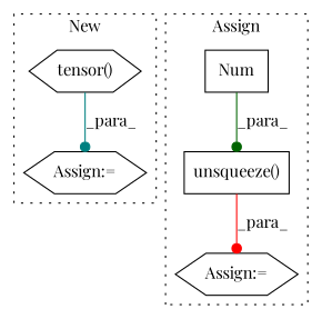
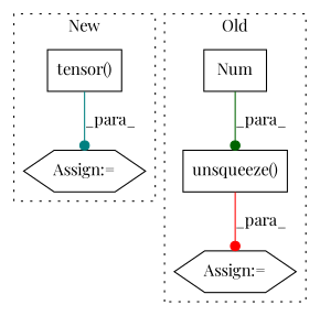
  digraph {
    fontname="Playfair Display"
    node [a=75 fontname="Playfair Display" l=3 shape=box]
    edge [arrowhead=dot fontname="Playfair Display"]
-   n1 [l="13,19" label="tensor()" s="1662,1725" shape=hexagon]
+   n1 [l="13,19" label="tensor()" s="1662,1725"]
    n2 [a=68 label="Assign:=" s=2219 shape=hexagon]
    n3 [l="74,1" label="unsqueeze()" s="1843,1918"]
    n4 [a=76 l=1 label=Num s=1917]
    n5 [a=68 label="Assign:=" s=2295 shape=hexagon]
    subgraph cluster_1 {
      label=New
      style=dotted
      n1
      n2
    }
    subgraph cluster_2 {
-     label=Assign
+     label=Old
      style=dotted
      n3
      n4
      n5
    }
    n1 -> n2 [color=teal label=_para_]
    n3 -> n5 [color=red label=_para_]
    n4 -> n3 [color=darkgreen label=_para_]
  }
